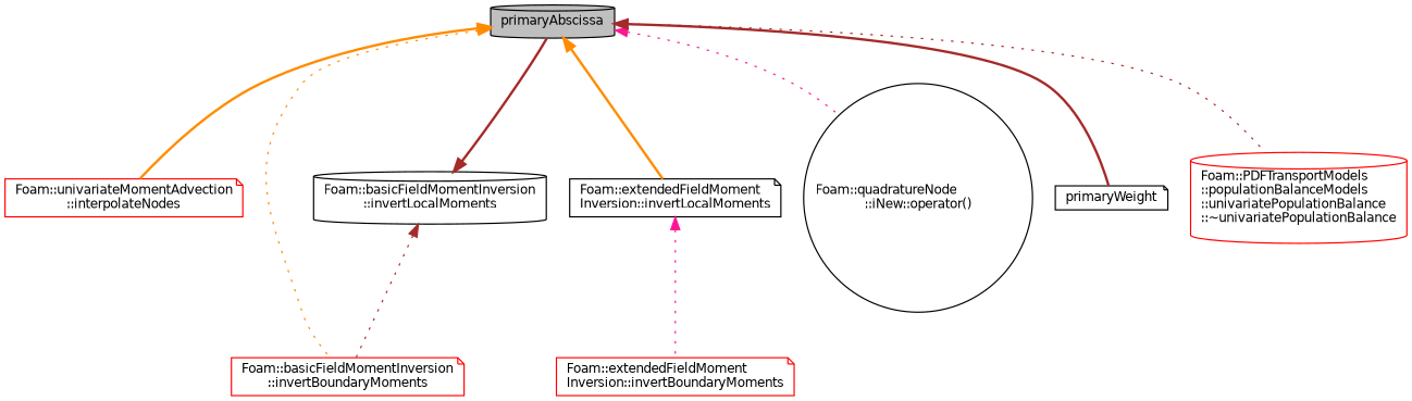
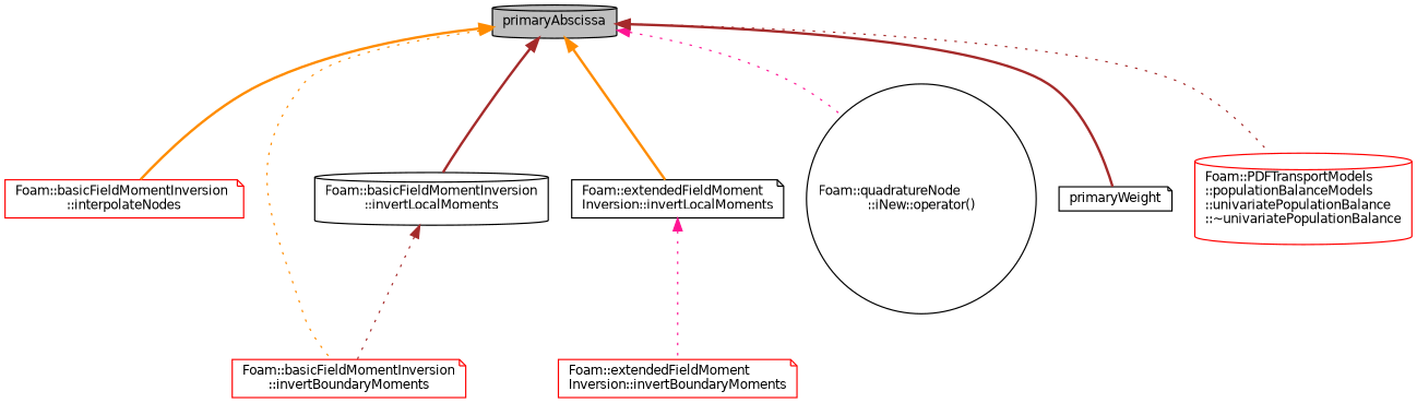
  digraph {
    rankdir=TB
    node [color=black fontname=Helvetica fontsize=10 shape=note]
    edge [color=brown dir=back fontname=Helvetica fontsize=10 labelfontname=Helvetica labelfontsize=10 style=dotted]
    n1 [fillcolor=grey75 fontcolor=black height=0.2 label=primaryAbscissa shape=cylinder style=filled width=0.4]
-   n2 [color=red height=0.2 label="Foam::univariateMomentAdvection\l::interpolateNodes" width=0.4]
+   n2 [color=red height=0.2 label="Foam::basicFieldMomentInversion\l::interpolateNodes" width=0.4]
    n3 [color=red height=0.2 label="Foam::basicFieldMomentInversion\l::invertBoundaryMoments" width=0.4]
    n4 [height=0.2 label="Foam::extendedFieldMoment\lInversion::invertLocalMoments" width=0.4]
    n5 [height=0.2 label="Foam::basicFieldMomentInversion\l::invertLocalMoments" shape=cylinder width=0.4]
    n6 [height=0.2 label="Foam::quadratureNode\l::iNew::operator()" shape=circle width=0.4]
    n7 [height=0.2 label=primaryWeight width=0.4]
    n8 [color=red height=0.2 label="Foam::PDFTransportModels\l::populationBalanceModels\l::univariatePopulationBalance\l::~univariatePopulationBalance" shape=cylinder width=0.4]
    n9 [color=red height=0.2 label="Foam::extendedFieldMoment\lInversion::invertBoundaryMoments" width=0.4]
    n1 -> n2 [color=darkorange style=bold]
    n1 -> n3 [color=darkorange]
    n1 -> n4 [color=darkorange style=bold]
-   n5 -> n1 [style=bold]
+   n1 -> n5 [style=bold]
    n1 -> n6 [color=deeppink]
    n1 -> n7 [style=bold]
    n1 -> n8
    n4 -> n9 [color=deeppink]
    n5 -> n3
  }
